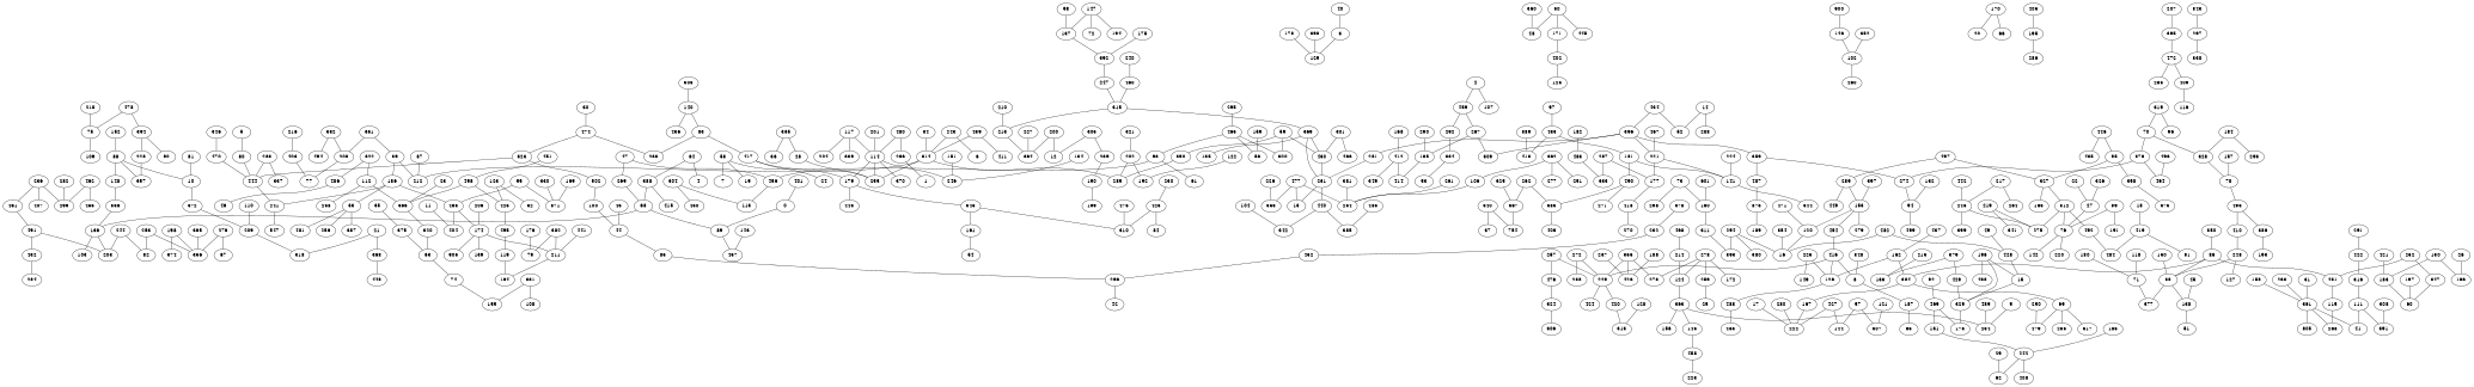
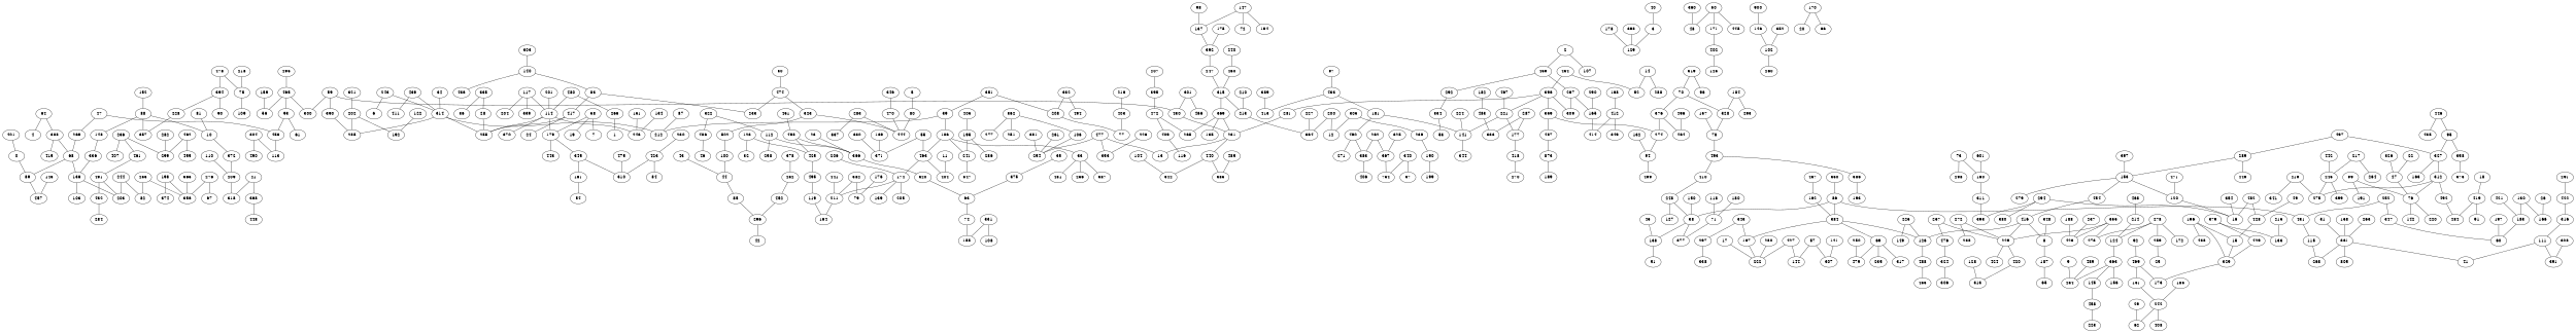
  strict graph {
    0
    89
    457
    2
    107
    459
    267
    292
    3
    129
    5
    80
    444
    8
    187
    65
    9
    234
    10
    372
    209
    11
    404
    14
    52
    288
    15
    329
    173
    17
    222
    18
    419
    91
    484
    21
    318
    368
    448
    22
    27
    76
    23
    366
    320
    26
    166
    142
    220
    28
    255
    29
    62
    30
    474
    233
    323
    31
    361
    41
    268
    n62 [label=805]
    33
    256
    387
    481
    34
    314
    212
    285
    35
    375
    63
    38
    138
    377
    51
    39
    186
    463
    241
    40
    43
    44
    85
    296
    45
    47
    269
    456
    68
    113
    49
    428
    50
    48
    171
    445
    402
    55
    371
    174
    57
    144
    307
    58
    7
    19
    179
    345
    443
    59
    300
    390
    430
    231
    74
    155
    64
    4
    388
    415
    136
    103
    203
    69
    235
    317
    479
    70
    328
    376
    78
    274
    464
    71
    73
    160
    298
    311
    75
    109
    493
    386
    410
    81
    83
    417
    24
    42
    86
    384
    431
    167
    115
    87
    88
    148
    357
    336
    92
    469
    131
    93
    61
    94
    499
    95
    327
    358
    312
    163
    373
    97
    433
    181
    413
    98
    137
    392
    99
    191
    100
    n184 [label=601]
    102
    260
    104
    342
    106
    254
    110
    111
    391
    112
    258
    114
    246
    370
    117
    204
    339
    118
    119
    164
    120
    16
    121
    122
    192
    123
    32
    425
    495
    124
    363
    145
    156
    126
    488
    453
    128
    313
    130
    183
    60
    242
    408
    132
    134
    247
    140
    436
    141
    344
    143
    458
    223
    146
    147
    72
    194
    150
    151
    152
    153
    279
    454
    416
    157
    158
    159
    56
    393
    161
    54
    162
    165
    414
    168
    412
    349
    169
    170
    20
    66
    125
    139
-   205 [label=905]
+   205
    211
    175
    176
    79
    177
    418
    270
    178
    310
    180
    490
    383
    271
    182
    483
    333
    184
    293
    185
    n288 [label=547]
    188
    426
    190
    199
    195
    286
    196
    438
    197
    198
    356
    374
    200
    364
    12
    305
    239
    201
    202
    206
    207
    395
    472
    208
    77
    210
    213
    214
    215
    133
    216
    403
    217
    245
    264
    275
    399
    218
    219
    341
    221
    224
    225
    149
    226
    353
    227
    228
    229
    420
    424
    230
    423
    84
    13
    440
    385
    232
    452
    236
    299
    407
    461
    491
    237
    240
    460
    315
    243
    6
    244
    82
    369
    248
    127
    250
    252
    347
    253
    257
    476
    324
    259
    25
    261
    262
    367
    n376 [label=754]
    406
    263
    266
    1
    309
    272
    238
    276
    67
    278
    172
    273
    280
    281
    282
    283
    337
    287
    289
    449
    290
    291
    422
    316
    334
    53
    294
    380
    295
    465
    297
    338
    301
    466
    n411 [label=502]
    303
    304
    450
    308
    492
    135
    265
    319
    96
    321
    322
    486
    46
    306
    325
    326
    330
    331
    108
    332
    494
    335
    36
    340
    37
    343
    346
    470
    348
    350
    351
    352
    354
    355
    359
    487
    n448 [label=873]
    360
    362
    251
    277
    365
    378
    379
    429
    381
    382
    193
    389
    394
    90
    409
    396
    397
    398
    n467 [label=900]
    401
    405
    116
    421
    427
    432
    284
    434
    437
    439
    411
    441
    442
    446
    435
    451
    498
    462
    455
    467
    468
    471
    189
    475
    477
    478
    480
    482
    485
    489
    496
    497
    0 -- 89
    89 -- 457
    2 -- 107
    2 -- 459
    459 -- 267
    459 -- 292
    267 -- 165
    267 -- 309
    292 -- 334
    3 -- 129
    5 -- 80
    80 -- 444
    8 -- 187
    187 -- 65
    9 -- 234
    10 -- 372
    372 -- 209
    209 -- 318
    11 -- 404
    14 -- 52
    14 -- 288
    15 -- 329
    329 -- 173
    17 -- 222
    18 -- 419
    419 -- 91
    419 -- 484
    21 -- 318
    21 -- 368
    368 -- 448
    22 -- 27
    27 -- 76
    76 -- 142
    76 -- 220
    23 -- 366
    366 -- 320
    320 -- 63
    26 -- 166
    28 -- 255
    29 -- 62
    30 -- 474
    474 -- 233
    474 -- 323
    323 -- 444
    323 -- n411
    31 -- 361
    361 -- 41
    361 -- 268
    361 -- n62
    33 -- 256
    33 -- 387
    33 -- 481
    34 -- 314
    314 -- 255
    314 -- 212
    314 -- 285
    35 -- 375
    375 -- 63
    63 -- 74
    38 -- 138
    38 -- 377
    138 -- 51
    39 -- 212
    39 -- 186
    186 -- 33
    186 -- 463
    186 -- 241
    463 -- 404
    463 -- 174
    241 -- n288
    40 -- 3
    43 -- 44
    44 -- 85
    85 -- 296
    296 -- 42
    45 -- 138
    47 -- 269
    47 -- 456
    269 -- 68
    456 -- 113
    68 -- 89
    68 -- 136
    49 -- 428
    428 -- 15
    50 -- 48
    50 -- 171
    50 -- 445
    171 -- 402
    402 -- 125
    55 -- 463
    55 -- 371
    174 -- 139
    174 -- 205
    174 -- 211
    57 -- 144
    57 -- 307
    58 -- 7
    58 -- 19
    58 -- 179
    179 -- 345
    179 -- 443
    345 -- 161
    345 -- 310
    59 -- 300
    59 -- 390
    59 -- 430
    390 -- 285
    430 -- 231
    231 -- 13
    231 -- 440
    74 -- 155
    64 -- 4
    64 -- 388
    388 -- 68
    388 -- 415
    136 -- 103
    136 -- 203
    69 -- 235
    69 -- 317
    69 -- 479
    70 -- 328
    70 -- 376
    328 -- 78
    376 -- 274
    376 -- 464
    78 -- 493
    274 -- 94
    71 -- 377
    73 -- 160
    73 -- 298
    160 -- 311
    311 -- 393
    75 -- 109
    493 -- 386
    493 -- 410
    386 -- 193
    410 -- 248
    81 -- 10
    83 -- 233
    83 -- 417
    417 -- 255
    417 -- 24
    86 -- 38
    86 -- 384
    86 -- 431
    384 -- 69
    384 -- 167
    431 -- 115
    167 -- 222
    115 -- 268
    87 -- 212
    88 -- 10
    88 -- 148
    88 -- 357
    148 -- 336
    336 -- 136
    92 -- 469
    469 -- 173
    469 -- 131
    131 -- 242
    93 -- 456
    93 -- 61
    94 -- 499
    95 -- 327
    95 -- 358
    327 -- 312
    327 -- 163
    358 -- 373
    312 -- 76
    312 -- 275
    312 -- 492
    97 -- 433
    433 -- 181
    433 -- 413
    181 -- 141
    181 -- 490
    98 -- 137
    137 -- 392
    392 -- 247
    99 -- 76
    99 -- 191
    100 -- 44
    n184 -- 160
    102 -- 260
    104 -- 342
    106 -- 254
    110 -- 209
    111 -- 41
    111 -- 391
    112 -- 366
    112 -- 258
    114 -- 255
    114 -- 179
    114 -- 246
    114 -- 370
    117 -- 114
    117 -- 204
    117 -- 339
    118 -- 71
    119 -- 164
    120 -- 16
    121 -- 307
    122 -- 192
    123 -- 32
    123 -- 425
    425 -- 495
    495 -- 119
    124 -- 363
    363 -- 234
    363 -- 145
    363 -- 156
    145 -- 458
    126 -- 488
    488 -- 453
    128 -- 313
    130 -- 166
    130 -- 183
    183 -- 60
    242 -- 62
    242 -- 408
    132 -- 94
    134 -- 246
    247 -- 315
    140 -- 83
    140 -- 436
    141 -- 344
    143 -- 457
    458 -- 223
    146 -- 102
    147 -- 137
    147 -- 72
    147 -- 194
    150 -- 38
    151 -- 246
    152 -- 88
    153 -- 120
    153 -- 279
    153 -- 454
    454 -- 416
    416 -- 8
    416 -- 126
    416 -- 229
    157 -- 78
    158 -- 361
    159 -- 56
    161 -- 54
    162 -- 384
-   162 -- 126
+   384 -- 126
    165 -- 414
    168 -- 412
    412 -- 414
    412 -- 349
    169 -- 371
    170 -- 20
    170 -- 66
    211 -- 164
    175 -- 392
    176 -- 79
    177 -- 418
    418 -- 270
    178 -- 129
    180 -- 71
    490 -- 383
    490 -- 271
    383 -- 406
    182 -- 483
    483 -- 333
    184 -- 328
    184 -- 293
    185 -- 242
    188 -- 426
    190 -- 199
-   444 -- 241
+   195 -- 241
    195 -- 286
    196 -- 15
    196 -- 329
    196 -- 438
    197 -- 60
    198 -- 356
    198 -- 374
    200 -- 364
    200 -- 12
    305 -- 12
    305 -- 239
    239 -- 190
    201 -- 114
    202 -- 285
    202 -- 192
    206 -- 174
    207 -- 395
    395 -- 472
    472 -- 265
    472 -- 409
    208 -- 77
    210 -- 213
    213 -- 364
    214 -- 124
    215 -- 133
    216 -- 403
    403 -- 77
    217 -- 245
    217 -- 264
    245 -- 275
    245 -- 399
    218 -- 75
    219 -- 275
    219 -- 341
    221 -- 141
    221 -- 177
    224 -- 141
    225 -- 126
    225 -- 149
    226 -- 353
    227 -- 364
    228 -- 357
    229 -- 420
    229 -- 424
    420 -- 313
    230 -- 423
    423 -- 310
    423 -- 84
    440 -- 342
    440 -- 385
    232 -- 452
    452 -- 296
    236 -- 299
    236 -- 407
    236 -- 461
    461 -- 491
    491 -- 203
    491 -- 432
    237 -- 426
    240 -- 460
    460 -- 315
    315 -- 213
    315 -- 369
    243 -- 314
    243 -- 6
    244 -- 203
    244 -- 82
    369 -- 231
    369 -- 135
-   369 -- 430
+   369 -- 265
    248 -- 38
    248 -- 127
    250 -- 479
    252 -- 431
    252 -- 347
    347 -- 60
    253 -- 356
    253 -- 82
    257 -- 229
    257 -- 476
    476 -- 324
    324 -- 306
    259 -- 25
    261 -- 254
    262 -- 383
    262 -- 367
    367 -- n376
    263 -- 361
    266 -- 1
    272 -- 229
    272 -- 238
    276 -- 356
    276 -- 67
    278 -- 124
    278 -- 259
    278 -- 172
    278 -- 273
    280 -- 222
    281 -- 231
    282 -- 299
    283 -- 444
    283 -- 337
    287 -- 177
    287 -- 333
    289 -- 153
    289 -- 449
    290 -- 165
    291 -- 422
    422 -- 316
    316 -- 111
    334 -- 53
    294 -- 16
    294 -- 393
    294 -- 380
    295 -- 465
    465 -- 300
    465 -- 93
    465 -- 56
    297 -- 338
    301 -- 430
    301 -- 466
    n411 -- 100
    303 -- 140
    304 -- 113
    304 -- 450
    308 -- 391
    492 -- 484
    319 -- 70
    319 -- 96
    321 -- 202
    322 -- 112
    322 -- 486
    486 -- 46
    325 -- 367
    326 -- 27
    330 -- 371
    331 -- 155
    331 -- 108
    332 -- 208
    332 -- 494
    335 -- 28
    335 -- 36
    340 -- n376
    340 -- 37
+   343 -- 167
    343 -- 297
    346 -- 470
    470 -- 444
    348 -- 8
    350 -- 86
    351 -- 39
    351 -- 208
    352 -- 102
    354 -- 16
    355 -- 426
    355 -- 229
    355 -- 273
    359 -- 274
    359 -- 487
    487 -- n448
    n448 -- 189
    360 -- 48
    362 -- 106
    362 -- 251
    362 -- 277
    365 -- 356
    378 -- 232
    379 -- 133
    379 -- 429
    429 -- 329
    381 -- 254
    382 -- 211
    382 -- 79
    389 -- 413
    394 -- 228
    394 -- 90
    409 -- 116
    396 -- 221
    396 -- 309
    396 -- 281
    396 -- 359
    397 -- 153
    398 -- 129
    n467 -- 146
    401 -- 0
    405 -- 195
    421 -- 183
    427 -- 222
    427 -- 144
    432 -- 284
    434 -- 52
    434 -- 396
    437 -- 162
    439 -- 314
    439 -- 411
    441 -- 211
    442 -- 245
    446 -- 95
    446 -- 435
    451 -- 498
    498 -- 366
    498 -- 425
    462 -- 299
    462 -- 455
    467 -- 221
    468 -- 214
    471 -- 120
    475 -- 310
    477 -- 254
    477 -- 353
    477 -- 13
    478 -- 75
    478 -- 394
    480 -- 114
    480 -- 266
    482 -- 428
    482 -- 16
    485 -- 385
    489 -- 234
    496 -- 464
    497 -- 327
    497 -- 289
  }
